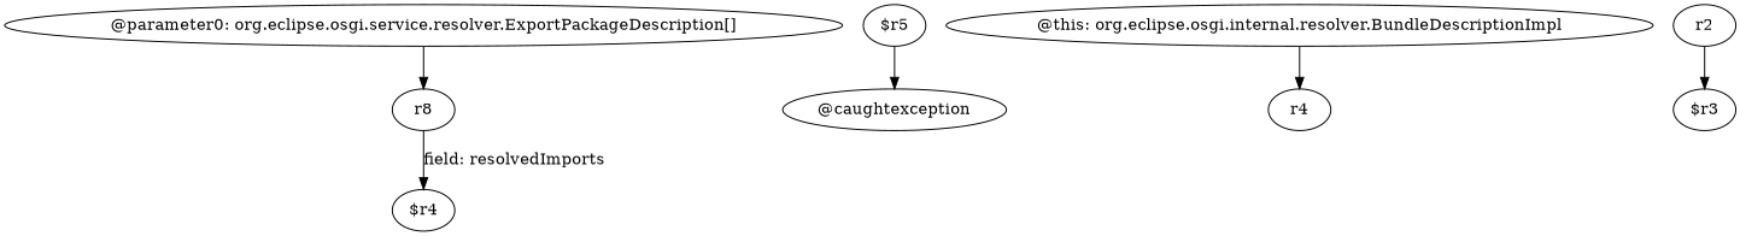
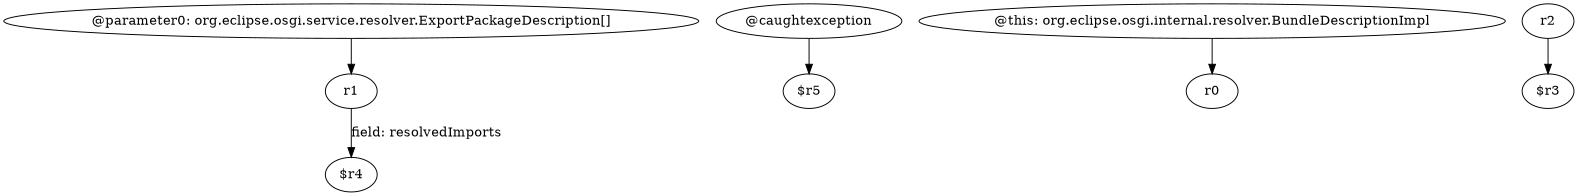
  digraph {
    n1 [label="@parameter0: org.eclipse.osgi.service.resolver.ExportPackageDescription[]"]
-   n2 [label=r8]
+   n2 [label=r1]
    n3 [label="$r4"]
    n4 [label="@caughtexception"]
    n5 [label="$r5"]
    n6 [label="@this: org.eclipse.osgi.internal.resolver.BundleDescriptionImpl"]
-   n7 [label=r4]
+   n7 [label=r0]
    n8 [label="$r3"]
    n9 [label=r2]
    n1 -> n2
    n2 -> n3 [label="field: resolvedImports"]
-   n5 -> n4
+   n4 -> n5
    n6 -> n7
    n9 -> n8
  }
